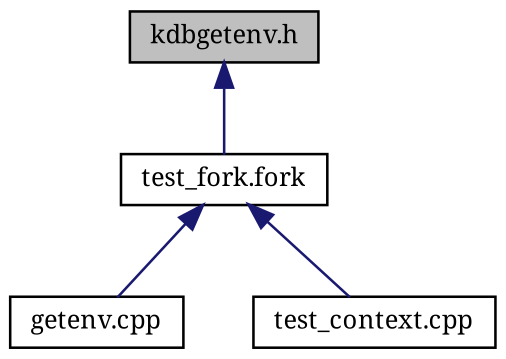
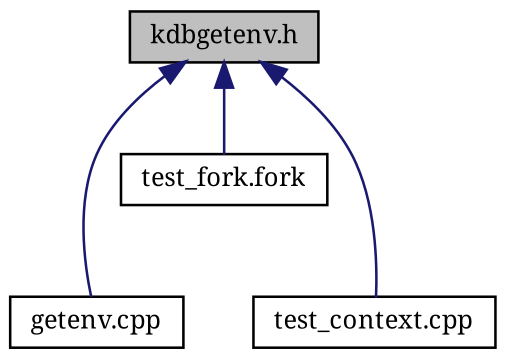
  digraph {
    fontname="Noto Serif"
    node [color=black fillcolor=white fontname="Noto Serif" fontsize=10 shape=record style=filled]
    edge [color=midnightblue dir=back fontname="Noto Serif" fontsize=10 labelfontname=Helvetica labelfontsize=10 style=solid]
    n1 [fillcolor=grey75 fontcolor=black height=0.2 label="kdbgetenv.h" width=0.4]
    n2 [height=0.2 label="getenv.cpp" width=0.4]
    n3 [height=0.2 label="test_context.cpp" width=0.4]
    n4 [height=0.2 label="test_fork.fork" width=0.4]
-   n4 -> n2
-   n4 -> n3
+   n1 -> n2
+   n1 -> n3
    n1 -> n4
  }
